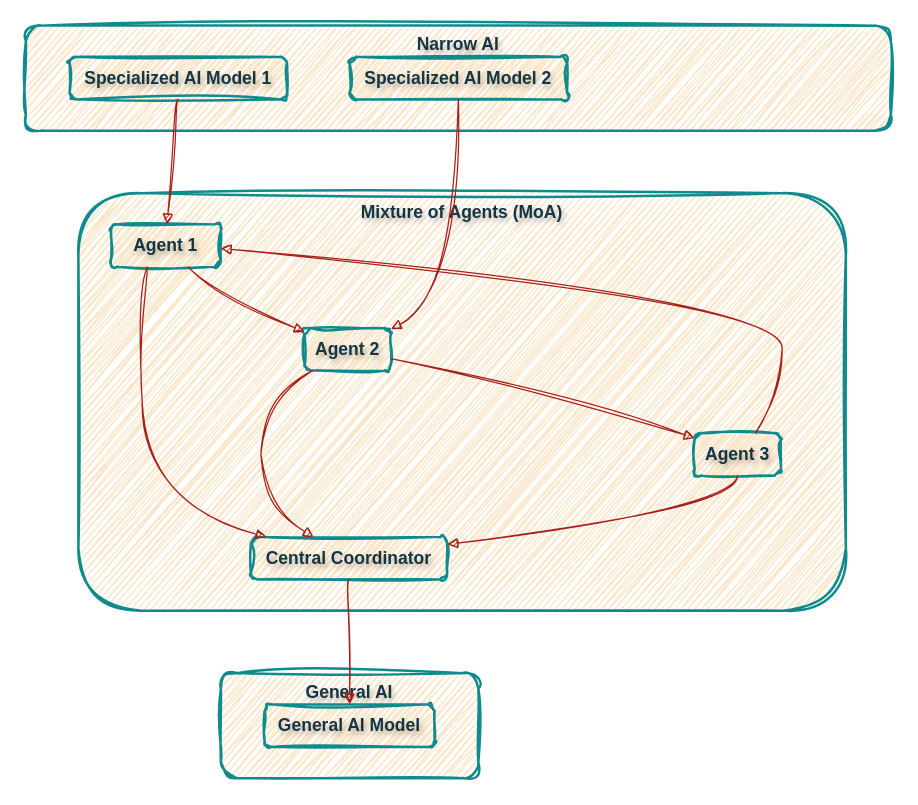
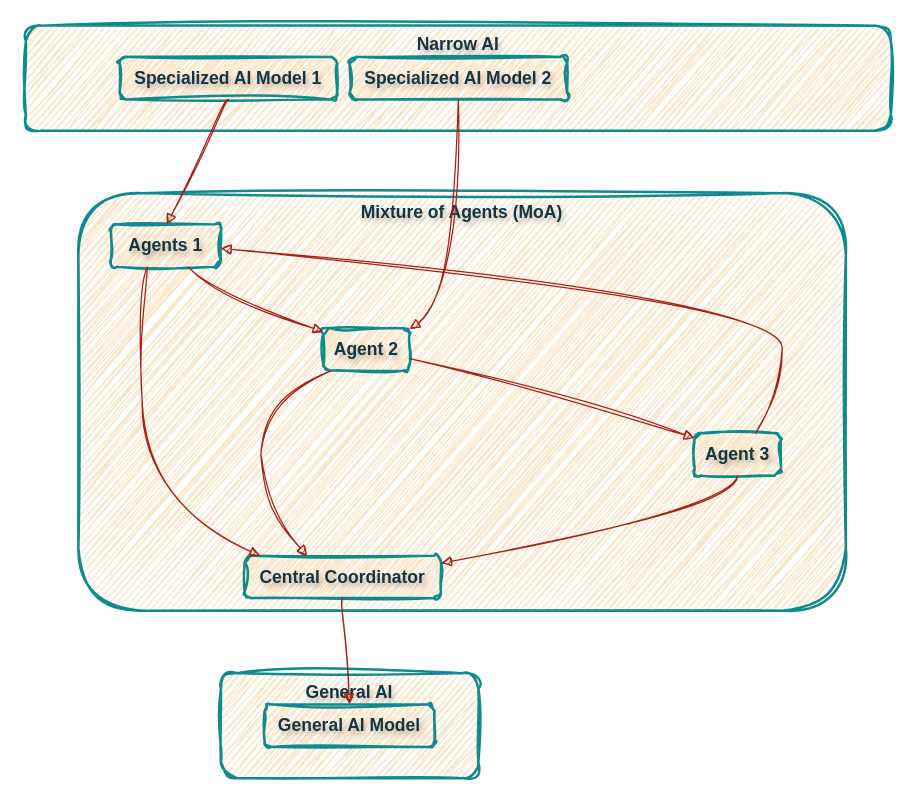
  <mxCell id="0" />
  <mxCell id="1" parent="0" />
  <mxCell id="2" value="General AI" style="whiteSpace=wrap;strokeWidth=2;verticalAlign=top;hachureGap=4;fontFamily=Helvetica;labelBackgroundColor=none;rounded=1;fontStyle=1;sketch=1;curveFitting=1;jiggle=2;fontSize=14;labelBorderColor=none;textShadow=1;fillColor=#FAE5C7;strokeColor=#0F8B8D;fontColor=#143642;" vertex="1" parent="1"><mxGeometry x="176" y="538" width="206" height="84" as="geometry" /></mxCell>
  <mxCell id="3" value="General AI Model" style="whiteSpace=wrap;strokeWidth=2;hachureGap=4;fontFamily=Helvetica;labelBackgroundColor=none;rounded=1;fontStyle=1;sketch=1;curveFitting=1;jiggle=2;fontSize=14;labelBorderColor=none;textShadow=1;fillColor=#FAE5C7;strokeColor=#0F8B8D;fontColor=#143642;" vertex="1" parent="1"><mxGeometry x="211" y="563" width="136" height="34" as="geometry" /></mxCell>
  <mxCell id="4" value="Mixture of Agents (MoA)" style="whiteSpace=wrap;strokeWidth=2;verticalAlign=top;hachureGap=4;fontFamily=Helvetica;fontStyle=1;labelBackgroundColor=none;rounded=1;sketch=1;curveFitting=1;jiggle=2;fontSize=14;labelBorderColor=none;textShadow=1;fillColor=#FAE5C7;strokeColor=#0F8B8D;fontColor=#143642;" vertex="1" parent="1"><mxGeometry x="62" y="154" width="614" height="334" as="geometry" /></mxCell>
- <mxCell id="5" value="Agent 1" style="whiteSpace=wrap;strokeWidth=2;hachureGap=4;fontFamily=Helvetica;labelBackgroundColor=none;rounded=1;fontStyle=1;sketch=1;curveFitting=1;jiggle=2;fontSize=14;labelBorderColor=none;textShadow=1;fillColor=#FAE5C7;strokeColor=#0F8B8D;fontColor=#143642;" vertex="1" parent="1"><mxGeometry x="88" y="179" width="88" height="34" as="geometry" /></mxCell>
- <mxCell id="6" value="Agent 2" style="whiteSpace=wrap;strokeWidth=2;hachureGap=4;fontFamily=Helvetica;labelBackgroundColor=none;rounded=1;fontStyle=1;sketch=1;curveFitting=1;jiggle=2;fontSize=14;labelBorderColor=none;textShadow=1;fillColor=#FAE5C7;strokeColor=#0F8B8D;fontColor=#143642;" vertex="1" parent="1"><mxGeometry x="243" y="262" width="69" height="34" as="geometry" /></mxCell>
+ <mxCell id="5" value="Agents 1" style="whiteSpace=wrap;strokeWidth=2;hachureGap=4;fontFamily=Helvetica;labelBackgroundColor=none;rounded=1;fontStyle=1;sketch=1;curveFitting=1;jiggle=2;fontSize=14;labelBorderColor=none;textShadow=1;fillColor=#FAE5C7;strokeColor=#0F8B8D;fontColor=#143642;" vertex="1" parent="1"><mxGeometry x="88" y="179" width="88" height="34" as="geometry" /></mxCell>
+ <mxCell id="6" value="Agent 2" style="whiteSpace=wrap;strokeWidth=2;hachureGap=4;fontFamily=Helvetica;labelBackgroundColor=none;rounded=1;fontStyle=1;sketch=1;curveFitting=1;jiggle=2;fontSize=14;labelBorderColor=none;textShadow=1;fillColor=#FAE5C7;strokeColor=#0F8B8D;fontColor=#143642;" vertex="1" parent="1"><mxGeometry x="258" y="262" width="69" height="34" as="geometry" /></mxCell>
  <mxCell id="7" value="Agent 3" style="whiteSpace=wrap;strokeWidth=2;hachureGap=4;fontFamily=Helvetica;labelBackgroundColor=none;rounded=1;fontStyle=1;sketch=1;curveFitting=1;jiggle=2;fontSize=14;labelBorderColor=none;textShadow=1;fillColor=#FAE5C7;strokeColor=#0F8B8D;fontColor=#143642;" vertex="1" parent="1"><mxGeometry x="555" y="346" width="69" height="34" as="geometry" /></mxCell>
- <mxCell id="8" value="Central Coordinator" style="whiteSpace=wrap;strokeWidth=2;hachureGap=4;fontFamily=Helvetica;labelBackgroundColor=none;rounded=1;fontStyle=1;sketch=1;curveFitting=1;jiggle=2;fontSize=14;labelBorderColor=none;textShadow=1;fillColor=#FAE5C7;strokeColor=#0F8B8D;fontColor=#143642;" vertex="1" parent="1"><mxGeometry x="200" y="429" width="157" height="34" as="geometry" /></mxCell>
+ <mxCell id="8" value="Central Coordinator" style="whiteSpace=wrap;strokeWidth=2;hachureGap=4;fontFamily=Helvetica;labelBackgroundColor=none;rounded=1;fontStyle=1;sketch=1;curveFitting=1;jiggle=2;fontSize=14;labelBorderColor=none;textShadow=1;fillColor=#FAE5C7;strokeColor=#0F8B8D;fontColor=#143642;" vertex="1" parent="1"><mxGeometry x="195" y="444" width="157" height="34" as="geometry" /></mxCell>
  <mxCell id="9" value="Narrow AI" style="whiteSpace=wrap;strokeWidth=2;verticalAlign=top;hachureGap=4;fontFamily=Helvetica;labelBackgroundColor=none;rounded=1;fontStyle=1;sketch=1;curveFitting=1;jiggle=2;fontSize=14;labelBorderColor=none;textShadow=1;fillColor=#FAE5C7;strokeColor=#0F8B8D;fontColor=#143642;" vertex="1" parent="1"><mxGeometry x="20" y="20" width="692" height="84" as="geometry" /></mxCell>
- <mxCell id="10" value="Specialized AI Model 1" style="whiteSpace=wrap;strokeWidth=2;hachureGap=4;fontFamily=Helvetica;labelBackgroundColor=none;rounded=1;fontStyle=1;sketch=1;curveFitting=1;jiggle=2;fontSize=14;labelBorderColor=none;textShadow=1;fillColor=#FAE5C7;strokeColor=#0F8B8D;fontColor=#143642;" vertex="1" parent="1"><mxGeometry x="55" y="45" width="174" height="34" as="geometry" /></mxCell>
+ <mxCell id="10" value="Specialized AI Model 1" style="whiteSpace=wrap;strokeWidth=2;hachureGap=4;fontFamily=Helvetica;labelBackgroundColor=none;rounded=1;fontStyle=1;sketch=1;curveFitting=1;jiggle=2;fontSize=14;labelBorderColor=none;textShadow=1;fillColor=#FAE5C7;strokeColor=#0F8B8D;fontColor=#143642;" vertex="1" parent="1"><mxGeometry x="95" y="45" width="174" height="34" as="geometry" /></mxCell>
  <mxCell id="11" value="Specialized AI Model 2" style="whiteSpace=wrap;strokeWidth=2;hachureGap=4;fontFamily=Helvetica;labelBackgroundColor=none;rounded=1;fontStyle=1;sketch=1;curveFitting=1;jiggle=2;fontSize=14;labelBorderColor=none;textShadow=1;fillColor=#FAE5C7;strokeColor=#0F8B8D;fontColor=#143642;" vertex="1" parent="1"><mxGeometry x="279" y="45" width="174" height="34" as="geometry" /></mxCell>
  <mxCell id="12" value="" style="curved=1;startArrow=none;endArrow=block;exitX=0.69;exitY=0.97;entryX=0.01;entryY=0.09;rounded=1;hachureGap=4;fontFamily=Helvetica;labelBackgroundColor=none;fontColor=default;fontStyle=1;sketch=1;curveFitting=1;jiggle=2;fontSize=14;labelBorderColor=none;textShadow=1;strokeColor=#A8201A;" edge="1" parent="1" source="5" target="6"><mxGeometry relative="1" as="geometry"><Array as="points"><mxPoint x="173" y="237" /></Array></mxGeometry></mxCell>
  <mxCell id="13" value="" style="curved=1;startArrow=none;endArrow=block;exitX=1.01;exitY=0.72;rounded=1;hachureGap=4;fontFamily=Helvetica;labelBackgroundColor=none;fontColor=default;fontStyle=1;sketch=1;curveFitting=1;jiggle=2;fontSize=14;labelBorderColor=none;textShadow=1;strokeColor=#A8201A;" edge="1" parent="1" source="6"><mxGeometry relative="1" as="geometry"><Array as="points"><mxPoint x="468" y="321" /></Array><mxPoint x="555" y="350" as="targetPoint" /></mxGeometry></mxCell>
  <mxCell id="14" value="" style="curved=1;startArrow=none;endArrow=block;exitX=0.71;exitY=-0.01;entryX=1.01;entryY=0.57;rounded=1;hachureGap=4;fontFamily=Helvetica;labelBackgroundColor=none;fontColor=default;fontStyle=1;sketch=1;curveFitting=1;jiggle=2;fontSize=14;labelBorderColor=none;textShadow=1;strokeColor=#A8201A;" edge="1" parent="1" source="7" target="5"><mxGeometry relative="1" as="geometry"><Array as="points"><mxPoint x="625" y="321" /><mxPoint x="625" y="237" /></Array></mxGeometry></mxCell>
  <mxCell id="15" value="" style="curved=1;startArrow=none;endArrow=block;exitX=0.34;exitY=0.97;entryX=0.08;entryY=0;rounded=1;hachureGap=4;fontFamily=Helvetica;labelBackgroundColor=none;fontColor=default;fontStyle=1;sketch=1;curveFitting=1;jiggle=2;fontSize=14;labelBorderColor=none;textShadow=1;strokeColor=#A8201A;" edge="1" parent="1" source="5" target="8"><mxGeometry relative="1" as="geometry"><Array as="points"><mxPoint x="113" y="237" /><mxPoint x="113" y="404" /></Array></mxGeometry></mxCell>
  <mxCell id="16" value="" style="curved=1;startArrow=none;endArrow=block;exitX=0.1;exitY=0.99;entryX=0.32;entryY=0;rounded=1;hachureGap=4;fontFamily=Helvetica;labelBackgroundColor=none;fontColor=default;fontStyle=1;sketch=1;curveFitting=1;jiggle=2;fontSize=14;labelBorderColor=none;textShadow=1;strokeColor=#A8201A;" edge="1" parent="1" source="6" target="8"><mxGeometry relative="1" as="geometry"><Array as="points"><mxPoint x="208" y="321" /><mxPoint x="208" y="404" /></Array></mxGeometry></mxCell>
  <mxCell id="17" value="" style="curved=1;startArrow=none;endArrow=block;exitX=0.5;exitY=0.97;entryX=1;entryY=0.18;rounded=1;hachureGap=4;fontFamily=Helvetica;labelBackgroundColor=none;fontColor=default;fontStyle=1;sketch=1;curveFitting=1;jiggle=2;fontSize=14;labelBorderColor=none;textShadow=1;strokeColor=#A8201A;" edge="1" parent="1" source="7" target="8"><mxGeometry relative="1" as="geometry"><Array as="points"><mxPoint x="590" y="404" /></Array></mxGeometry></mxCell>
  <mxCell id="18" value="" style="curved=1;startArrow=none;endArrow=block;exitX=0.5;exitY=0.99;entryX=0.51;entryY=-0.01;rounded=1;hachureGap=4;fontFamily=Helvetica;labelBackgroundColor=none;fontColor=default;fontStyle=1;sketch=1;curveFitting=1;jiggle=2;fontSize=14;labelBorderColor=none;textShadow=1;strokeColor=#A8201A;" edge="1" parent="1" source="10" target="5"><mxGeometry relative="1" as="geometry"><Array as="points" /></mxGeometry></mxCell>
  <mxCell id="19" value="" style="curved=1;startArrow=none;endArrow=block;exitX=0.5;exitY=0.99;entryX=1.01;entryY=0.01;rounded=1;hachureGap=4;fontFamily=Helvetica;labelBackgroundColor=none;fontColor=default;fontStyle=1;sketch=1;curveFitting=1;jiggle=2;fontSize=14;labelBorderColor=none;textShadow=1;strokeColor=#A8201A;" edge="1" parent="1" source="11" target="6"><mxGeometry relative="1" as="geometry"><Array as="points"><mxPoint x="366" y="237" /></Array></mxGeometry></mxCell>
  <mxCell id="20" value="" style="curved=1;startArrow=none;endArrow=block;exitX=0.5;exitY=0.99;entryX=0.5;entryY=-0.01;rounded=1;hachureGap=4;fontFamily=Helvetica;labelBackgroundColor=none;fontColor=default;fontStyle=1;sketch=1;curveFitting=1;jiggle=2;fontSize=14;labelBorderColor=none;textShadow=1;strokeColor=#A8201A;" edge="1" parent="1" source="8" target="3"><mxGeometry relative="1" as="geometry"><Array as="points" /></mxGeometry></mxCell>
